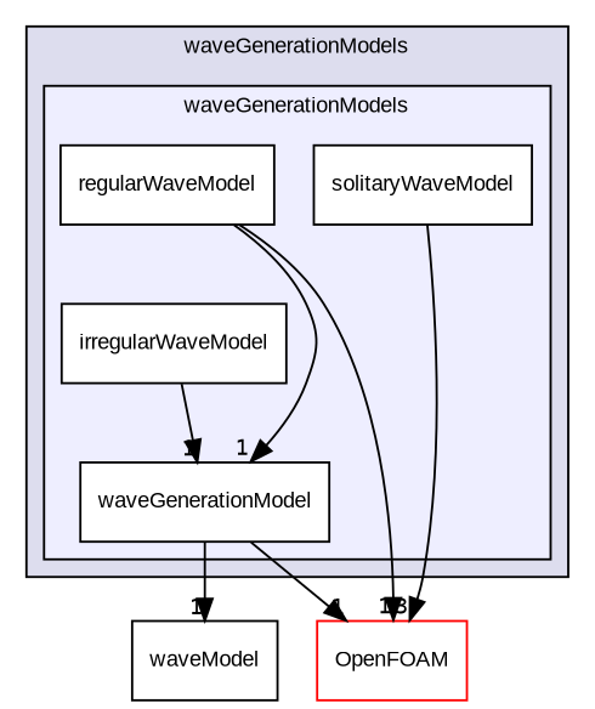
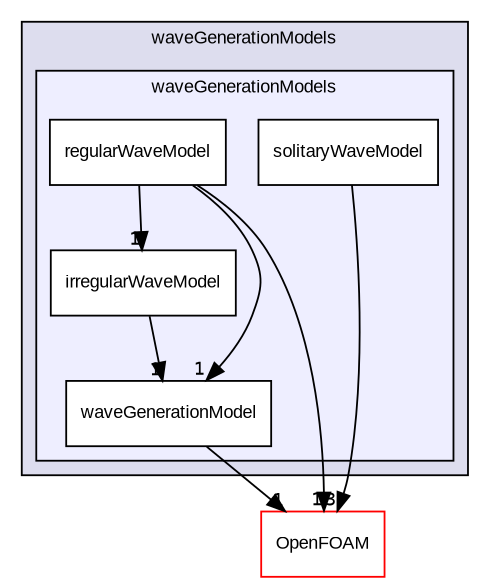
  digraph {
    compound=true
    fontname="Liberation Sans"
    node [color=black fillcolor=white fontname="Liberation Sans" fontsize=10 shape=box style=filled]
    edge [fontname="Liberation Sans" headlabel=1 labeldistance=1.5 labelfontname=Helvetica labelfontsize=10]
    n1 [label=irregularWaveModel]
    n2 [label=regularWaveModel]
    n3 [label=solitaryWaveModel]
    n4 [label=waveGenerationModel]
    n5 [color=red label=OpenFOAM fillcolor="" style=""]
-   n6 [label=waveModel color="" fillcolor="" style=""]
    subgraph cluster_1 {
      bgcolor="#ddddee"
      fontsize=10
      label=waveGenerationModels
      pencolor=black
      subgraph cluster_2 {
        bgcolor="#eeeeff"
        fontsize=10
        label=waveGenerationModels
        pencolor=black
        n1
        n2
        n3
        n4
      }
    }
    n1 -> n4
+   n2 -> n1
    n2 -> n4
    n2 -> n5
    n3 -> n5 [headlabel=3]
    n4 -> n5
-   n4 -> n6
  }
